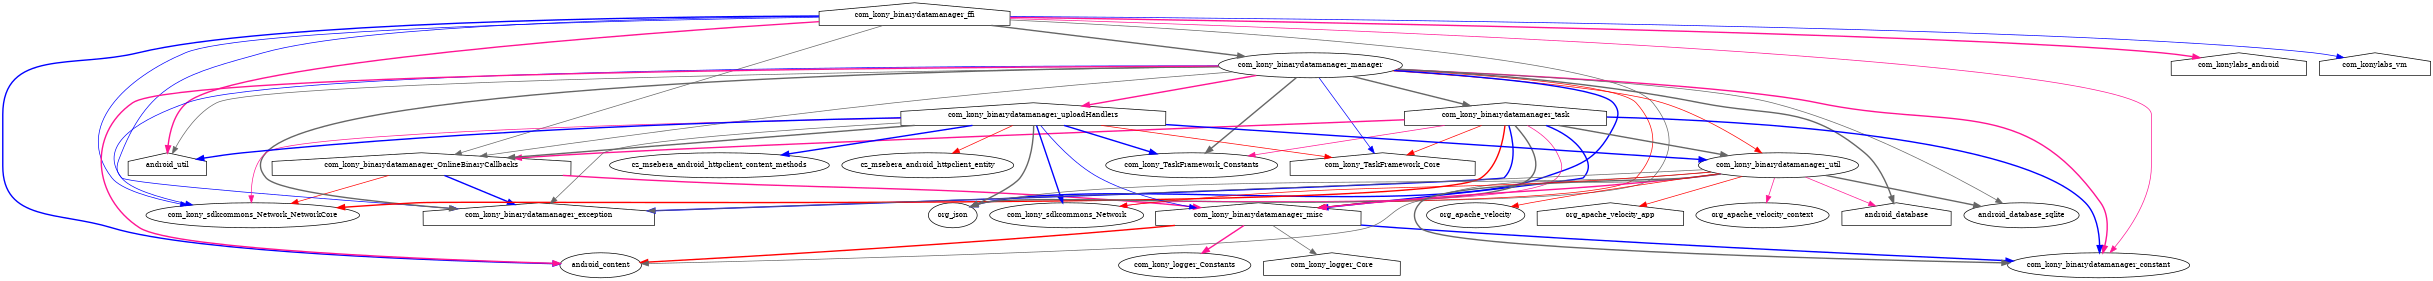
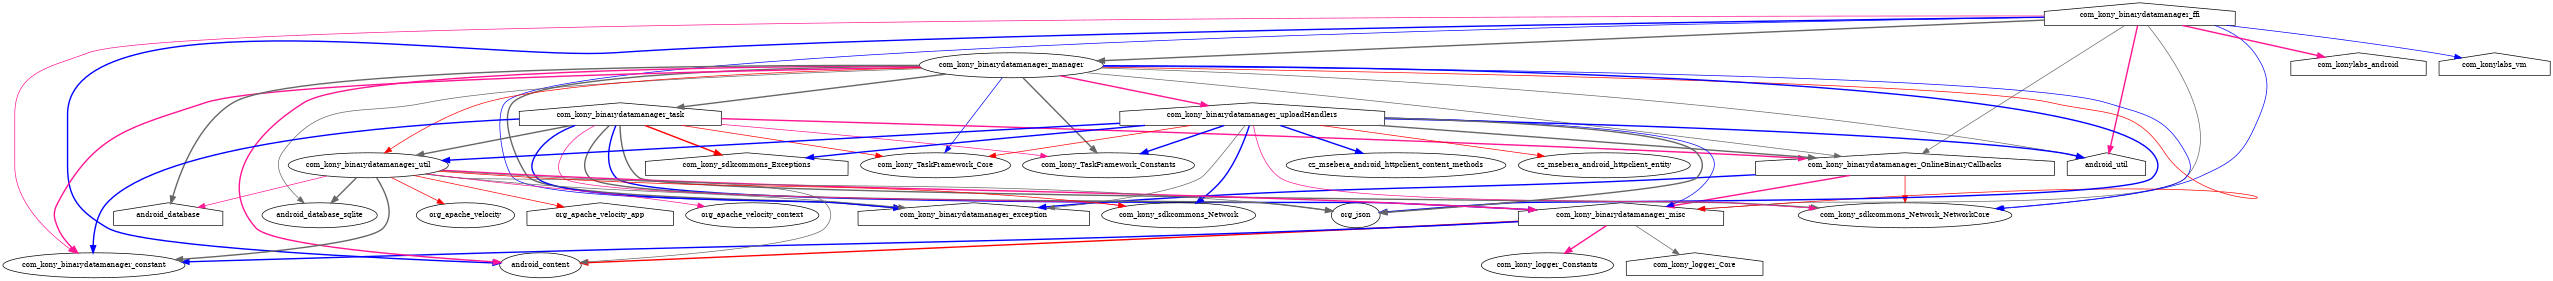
  digraph {
    node [fontsize=10.0 shape=house]
    edge [color=gray40 style=bold]
    com_kony_binarydatamanager_OnlineBinaryCallbacks
    com_kony_binarydatamanager_exception
    com_kony_binarydatamanager_misc
    com_kony_sdkcommons_Network_NetworkCore [shape=ellipse]
    android_content [shape=ellipse]
    com_kony_logger_Constants [shape=ellipse]
    com_kony_logger_Core
    com_kony_binarydatamanager_constant [shape=ellipse]
    com_kony_binarydatamanager_ffi
    android_util
    com_kony_binarydatamanager_manager [shape=ellipse]
    com_konylabs_android
    com_konylabs_vm
    android_database
    android_database_sqlite [shape=ellipse]
    com_kony_TaskFramework_Constants [shape=ellipse]
-   com_kony_TaskFramework_Core
+   com_kony_TaskFramework_Core [shape=ellipse]
    com_kony_binarydatamanager_task
    com_kony_binarydatamanager_uploadHandlers
    com_kony_binarydatamanager_util [shape=ellipse]
    org_json [shape=ellipse]
+   com_kony_sdkcommons_Exceptions
    com_kony_sdkcommons_Network [shape=ellipse]
    n24 [label=cz_msebera_android_httpclient_content_methods shape=ellipse]
    cz_msebera_android_httpclient_entity [shape=ellipse]
    org_apache_velocity [shape=ellipse]
    org_apache_velocity_app
    org_apache_velocity_context [shape=ellipse]
    com_kony_binarydatamanager_OnlineBinaryCallbacks -> com_kony_binarydatamanager_exception [color=blue]
    com_kony_binarydatamanager_OnlineBinaryCallbacks -> com_kony_binarydatamanager_misc [color=deeppink]
    com_kony_binarydatamanager_OnlineBinaryCallbacks -> com_kony_sdkcommons_Network_NetworkCore [color=red style=solid]
    com_kony_binarydatamanager_misc -> android_content [color=red]
    com_kony_binarydatamanager_misc -> com_kony_logger_Constants [color=deeppink]
    com_kony_binarydatamanager_misc -> com_kony_logger_Core [style=solid]
    com_kony_binarydatamanager_misc -> com_kony_binarydatamanager_constant [color=blue]
    com_kony_binarydatamanager_ffi -> com_kony_binarydatamanager_OnlineBinaryCallbacks [style=solid]
    com_kony_binarydatamanager_ffi -> com_kony_binarydatamanager_exception [color=blue style=solid]
    com_kony_binarydatamanager_ffi -> com_kony_binarydatamanager_misc [style=solid]
    com_kony_binarydatamanager_ffi -> com_kony_sdkcommons_Network_NetworkCore [color=blue style=solid]
    com_kony_binarydatamanager_ffi -> android_content [color=blue]
    com_kony_binarydatamanager_ffi -> com_kony_binarydatamanager_constant [color=deeppink style=solid]
    com_kony_binarydatamanager_ffi -> android_util [color=deeppink]
    com_kony_binarydatamanager_ffi -> com_kony_binarydatamanager_manager
    com_kony_binarydatamanager_ffi -> com_konylabs_android [color=deeppink]
    com_kony_binarydatamanager_ffi -> com_konylabs_vm [color=blue style=solid]
    com_kony_binarydatamanager_manager -> com_kony_binarydatamanager_OnlineBinaryCallbacks [style=solid]
    com_kony_binarydatamanager_manager -> com_kony_binarydatamanager_exception
    com_kony_binarydatamanager_manager -> com_kony_binarydatamanager_misc [color=red style=solid]
    com_kony_binarydatamanager_manager -> com_kony_sdkcommons_Network_NetworkCore [color=blue style=solid]
    com_kony_binarydatamanager_manager -> android_content [color=deeppink]
    com_kony_binarydatamanager_manager -> com_kony_binarydatamanager_constant [color=deeppink]
    com_kony_binarydatamanager_manager -> android_util [style=solid]
    com_kony_binarydatamanager_manager -> android_database
    com_kony_binarydatamanager_manager -> android_database_sqlite [style=solid]
    com_kony_binarydatamanager_manager -> com_kony_TaskFramework_Constants
    com_kony_binarydatamanager_manager -> com_kony_TaskFramework_Core [color=blue style=solid]
    com_kony_binarydatamanager_manager -> com_kony_binarydatamanager_task
    com_kony_binarydatamanager_manager -> com_kony_binarydatamanager_uploadHandlers [color=deeppink]
    com_kony_binarydatamanager_manager -> com_kony_binarydatamanager_util [color=red style=solid]
    com_kony_binarydatamanager_manager -> org_json [color=blue]
    com_kony_binarydatamanager_task -> com_kony_binarydatamanager_OnlineBinaryCallbacks [color=deeppink]
    com_kony_binarydatamanager_task -> com_kony_binarydatamanager_exception [color=blue]
    com_kony_binarydatamanager_task -> com_kony_binarydatamanager_misc [color=blue]
-   com_kony_binarydatamanager_task -> com_kony_sdkcommons_Network_NetworkCore [color=red]
+   com_kony_binarydatamanager_task -> com_kony_sdkcommons_Network_NetworkCore
    com_kony_binarydatamanager_task -> com_kony_binarydatamanager_constant [color=blue]
    com_kony_binarydatamanager_task -> com_kony_TaskFramework_Constants [color=deeppink style=solid]
    com_kony_binarydatamanager_task -> com_kony_TaskFramework_Core [color=red style=solid]
    com_kony_binarydatamanager_task -> com_kony_binarydatamanager_util
    com_kony_binarydatamanager_task -> org_json
+   com_kony_binarydatamanager_task -> com_kony_sdkcommons_Exceptions [color=red]
    com_kony_binarydatamanager_task -> com_kony_sdkcommons_Network [color=deeppink style=solid]
    com_kony_binarydatamanager_uploadHandlers -> com_kony_binarydatamanager_OnlineBinaryCallbacks
    com_kony_binarydatamanager_uploadHandlers -> com_kony_binarydatamanager_exception [style=solid]
    com_kony_binarydatamanager_uploadHandlers -> com_kony_binarydatamanager_misc [color=blue style=solid]
    com_kony_binarydatamanager_uploadHandlers -> com_kony_sdkcommons_Network_NetworkCore [color=deeppink style=solid]
    com_kony_binarydatamanager_uploadHandlers -> android_util [color=blue]
    com_kony_binarydatamanager_uploadHandlers -> com_kony_TaskFramework_Constants [color=blue]
    com_kony_binarydatamanager_uploadHandlers -> com_kony_TaskFramework_Core [color=red style=solid]
    com_kony_binarydatamanager_uploadHandlers -> com_kony_binarydatamanager_util [color=blue]
    com_kony_binarydatamanager_uploadHandlers -> org_json
+   com_kony_binarydatamanager_uploadHandlers -> com_kony_sdkcommons_Exceptions [color=blue]
    com_kony_binarydatamanager_uploadHandlers -> com_kony_sdkcommons_Network [color=blue]
    com_kony_binarydatamanager_uploadHandlers -> n24 [color=blue]
    com_kony_binarydatamanager_uploadHandlers -> cz_msebera_android_httpclient_entity [color=red style=solid]
    com_kony_binarydatamanager_util -> com_kony_binarydatamanager_exception [style=solid]
    com_kony_binarydatamanager_util -> com_kony_binarydatamanager_misc [color=deeppink]
    com_kony_binarydatamanager_util -> android_content [style=solid]
    com_kony_binarydatamanager_util -> com_kony_binarydatamanager_constant
    com_kony_binarydatamanager_util -> android_database [color=deeppink style=solid]
    com_kony_binarydatamanager_util -> android_database_sqlite
    com_kony_binarydatamanager_util -> org_json [style=solid]
    com_kony_binarydatamanager_util -> com_kony_sdkcommons_Network [color=red style=solid]
    com_kony_binarydatamanager_util -> org_apache_velocity [color=red style=solid]
    com_kony_binarydatamanager_util -> org_apache_velocity_app [color=red style=solid]
    com_kony_binarydatamanager_util -> org_apache_velocity_context [color=deeppink style=solid]
  }
